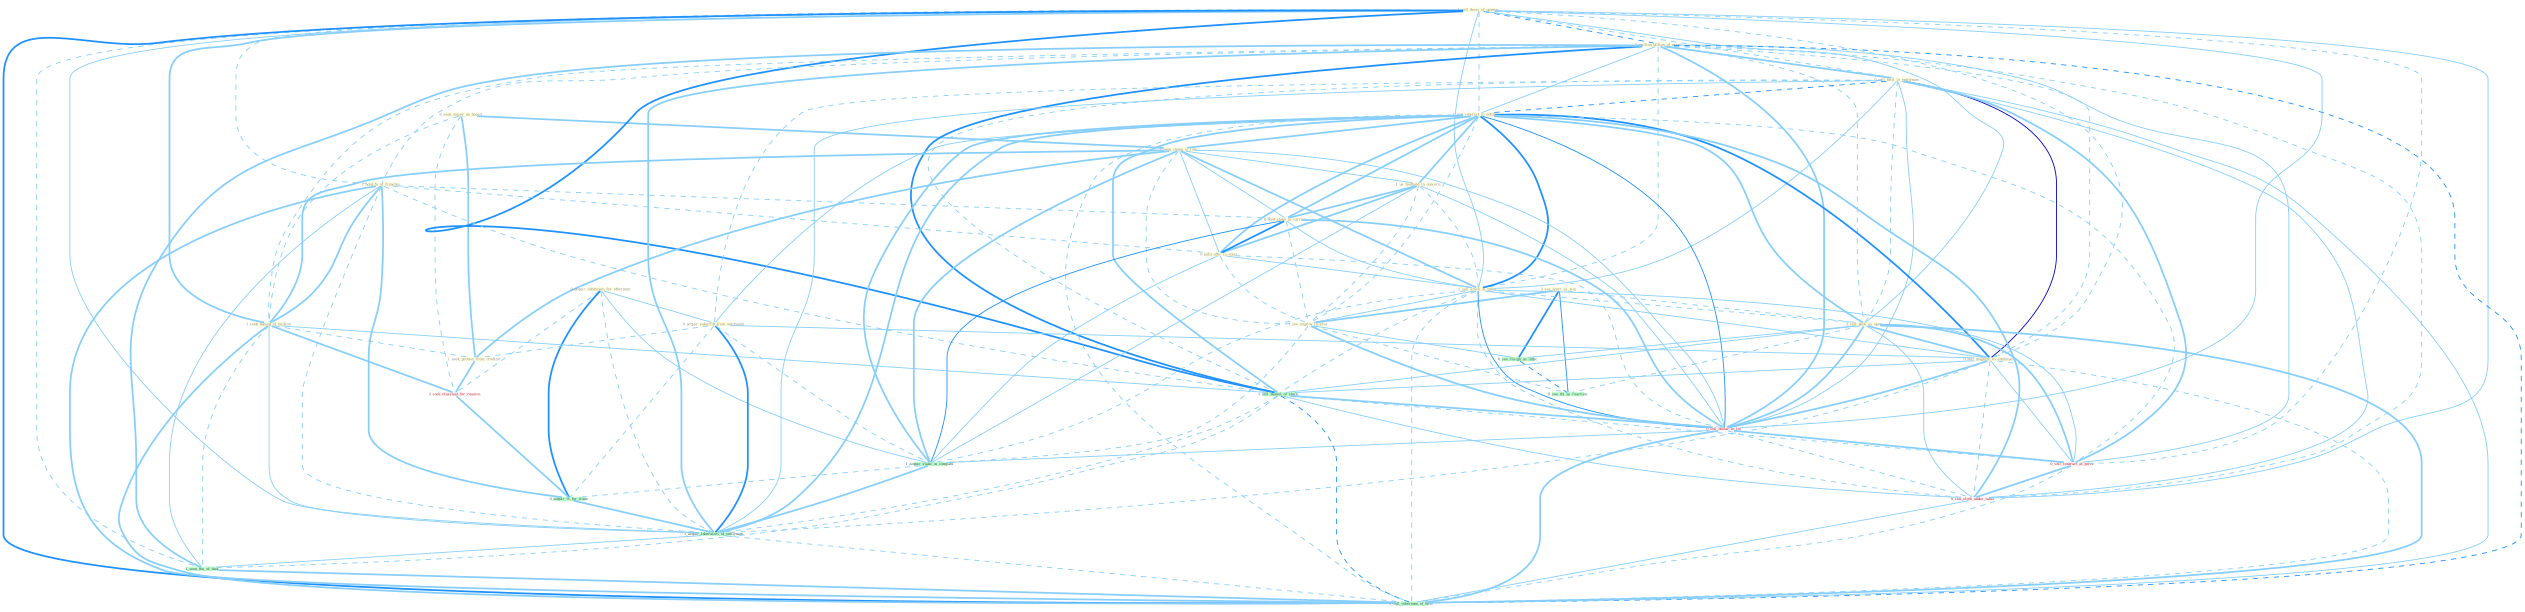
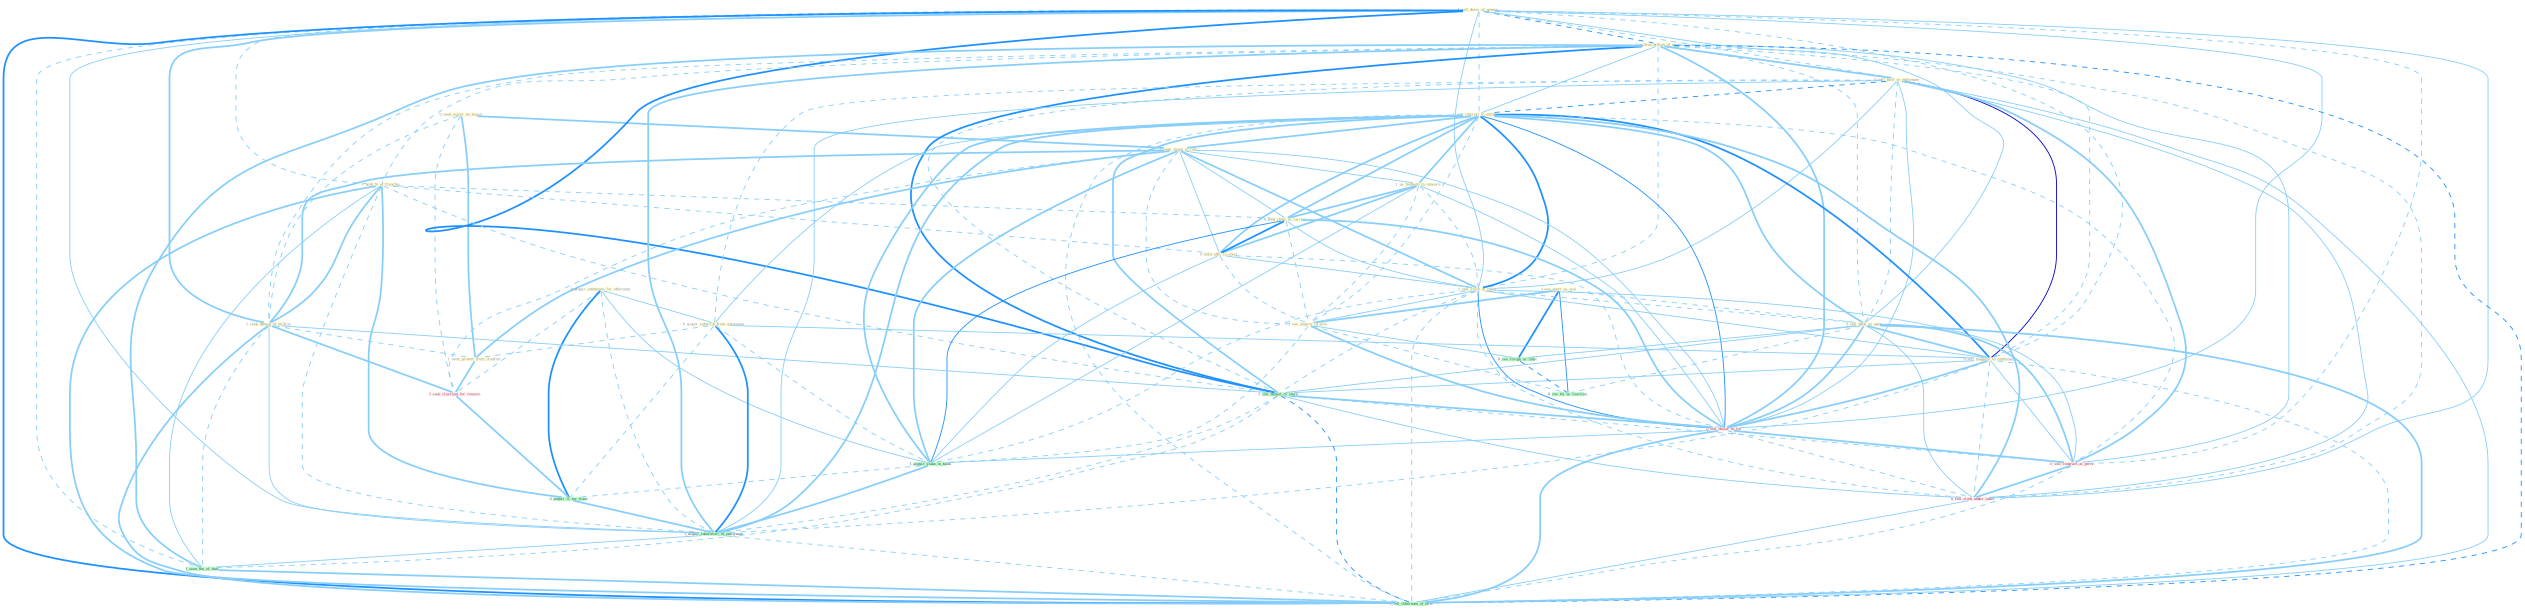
  graph {
    node [color="#ffffe0" fixedsize=true fontcolor="#8b7d6b" fontsize=4 shape=polygon style=filled]
    edge [color="#87cefa" style=dashed w=1]
    "0_see_sport_as_wai " [height=.06 width=.5]
    "0_seek_major_on_board " [height=.06 width=.5]
    "1_sell_decis_of_govern " [height=.06 width=.5]
    n4 [height=.06 label="1_million_billion_of_asset" width=.5]
    "0_sell_facil_to_entitynam " [height=.06 width=.5]
    "1_hold_%_of_franchis " [height=.06 width=.5]
    "1_sell_interest_in_entitynam " [height=.06 width=.5]
    "1_seek_chang_in_rule " [height=.06 width=.5]
    "0_acquir_entitynam_for_othernum " [height=.06 width=.5]
    "1_us_foothold_in_concern " [height=.06 width=.5]
    "0_hold_stake_in_carrier " [height=.06 width=.5]
    "0_hold_offic_in_elect " [height=.06 width=.5]
    "1_sell_stock_in_index " [height=.06 width=.5]
    "1_seek_damag_of_million " [height=.06 width=.5]
    "0_acquir_subscrib_from_entitynam " [height=.06 width=.5]
    "1_seek_protect_from_creditor " [height=.06 width=.5]
    n17 [height=.06 label="3_sell_bank_as_oper" width=.5]
    "1_see_improv_in_area " [height=.06 width=.5]
    "0_sell_magazin_to_entitynam " [height=.06 width=.5]
    "0_seek_classmat_for_reunion " [color="#fff0f5" fontcolor="#b22222" height=.06 width=.5]
    "0_sell_dollar_in_lot " [color="#fff0f5" fontcolor="#b22222" height=.06 width=.5]
    "0_sell_contract_at_price " [color="#fff0f5" fontcolor="#b22222" height=.06 width=.5]
    "0_sell_cloth_under_label " [color="#fff0f5" fontcolor="#b22222" height=.06 width=.5]
    "0_see_resign_as_indic " [color="#BDFCC9" fontcolor="#2f4f4f" height=.06 width=.5]
    "0_see_thi_as_reaction " [color="#BDFCC9" fontcolor="#2f4f4f" height=.06 width=.5]
    "1_sell_basket_of_stock " [color="#BDFCC9" fontcolor="#2f4f4f" height=.06 width=.5]
    "1_acquir_laboratori_of_entitynam " [color="#BDFCC9" fontcolor="#2f4f4f" height=.06 width=.5]
    "1_seen_the_of_that " [color="#BDFCC9" fontcolor="#2f4f4f" height=.06 width=.5]
    "1_sell_othernum_of_offic " [color="#BDFCC9" fontcolor="#2f4f4f" height=.06 width=.5]
    "0_acquir_%_for_franc " [color="#BDFCC9" fontcolor="#2f4f4f" height=.06 width=.5]
-   "1_acquir_stake_in_compani " [color="#BDFCC9" fontcolor="#2f4f4f" height=.06 width=.5]
+   "1_acquir_stake_in_compani " [color="#BDFCC9" fontcolor="#2f4f4f" height=.06 width=.5 label="1_acquir_stake_in_bank"]
    subgraph sub_1 {
      "0_see_sport_as_wai "
      "0_seek_major_on_board "
      "1_sell_decis_of_govern "
      n4
      "0_sell_facil_to_entitynam "
      "1_hold_%_of_franchis "
      "1_sell_interest_in_entitynam "
      "1_seek_chang_in_rule "
      "0_acquir_entitynam_for_othernum "
      "1_us_foothold_in_concern "
      "0_hold_stake_in_carrier "
      "0_hold_offic_in_elect "
      "1_sell_stock_in_index "
      "1_seek_damag_of_million "
      "0_acquir_subscrib_from_entitynam "
      "1_seek_protect_from_creditor "
      n17
      "1_see_improv_in_area "
      "0_sell_magazin_to_entitynam "
    }
    subgraph sub_2 {
      "0_seek_classmat_for_reunion "
      "0_sell_dollar_in_lot "
      "0_sell_contract_at_price "
      "0_sell_cloth_under_label "
    }
    "0_see_sport_as_wai " -- n17
    "0_see_sport_as_wai " -- "1_see_improv_in_area " [style=bold]
    "0_see_sport_as_wai " -- "0_see_resign_as_indic " [color="#1e90ff" style=bold w=2]
    "0_see_sport_as_wai " -- "0_see_thi_as_reaction " [color="#1e90ff" style=solid w=2]
    "0_seek_major_on_board " -- "1_seek_chang_in_rule " [style=bold]
    "0_seek_major_on_board " -- "1_seek_damag_of_million "
    "0_seek_major_on_board " -- "1_seek_protect_from_creditor " [style=bold]
    "0_seek_major_on_board " -- "0_seek_classmat_for_reunion "
    "1_sell_decis_of_govern " -- n4 [color="#1e90ff" w=2]
    "1_sell_decis_of_govern " -- "0_sell_facil_to_entitynam "
    "1_sell_decis_of_govern " -- "1_hold_%_of_franchis "
    "1_sell_decis_of_govern " -- "1_sell_interest_in_entitynam "
    "1_sell_decis_of_govern " -- "1_sell_stock_in_index " [style=solid]
    "1_sell_decis_of_govern " -- "1_seek_damag_of_million " [style=bold]
    "1_sell_decis_of_govern " -- n17 [style=solid]
    "1_sell_decis_of_govern " -- "0_sell_magazin_to_entitynam "
    "1_sell_decis_of_govern " -- "0_sell_dollar_in_lot " [style=solid]
    "1_sell_decis_of_govern " -- "0_sell_contract_at_price "
    "1_sell_decis_of_govern " -- "0_sell_cloth_under_label " [style=solid]
    "1_sell_decis_of_govern " -- "1_sell_basket_of_stock " [color="#1e90ff" style=bold w=2]
    "1_sell_decis_of_govern " -- "1_acquir_laboratori_of_entitynam " [style=solid]
    "1_sell_decis_of_govern " -- "1_seen_the_of_that "
    "1_sell_decis_of_govern " -- "1_sell_othernum_of_offic " [color="#1e90ff" style=bold w=2]
    n4 -- "0_sell_facil_to_entitynam " [style=bold]
    n4 -- "1_hold_%_of_franchis "
    n4 -- "1_sell_interest_in_entitynam " [style=solid]
    n4 -- "1_sell_stock_in_index "
    n4 -- "1_seek_damag_of_million "
    n4 -- n17
    n4 -- "0_sell_magazin_to_entitynam "
    n4 -- "0_sell_dollar_in_lot " [style=bold]
    n4 -- "0_sell_contract_at_price " [style=solid]
    n4 -- "0_sell_cloth_under_label "
    n4 -- "1_sell_basket_of_stock " [color="#1e90ff" style=bold w=2]
    n4 -- "1_acquir_laboratori_of_entitynam " [style=bold]
    n4 -- "1_seen_the_of_that " [style=bold]
    n4 -- "1_sell_othernum_of_offic " [color="#1e90ff" w=2]
    "0_sell_facil_to_entitynam " -- "1_sell_interest_in_entitynam " [color="#1e90ff" w=2]
    "0_sell_facil_to_entitynam " -- "1_sell_stock_in_index " [style=solid]
    "0_sell_facil_to_entitynam " -- "0_acquir_subscrib_from_entitynam "
    "0_sell_facil_to_entitynam " -- n17
    "0_sell_facil_to_entitynam " -- "0_sell_magazin_to_entitynam " [color="#0000cd" style=solid w=3]
    "0_sell_facil_to_entitynam " -- "0_sell_dollar_in_lot " [style=solid]
    "0_sell_facil_to_entitynam " -- "0_sell_contract_at_price " [style=bold]
    "0_sell_facil_to_entitynam " -- "0_sell_cloth_under_label " [style=solid]
    "0_sell_facil_to_entitynam " -- "1_sell_basket_of_stock "
    "0_sell_facil_to_entitynam " -- "1_acquir_laboratori_of_entitynam " [style=solid]
    "0_sell_facil_to_entitynam " -- "1_sell_othernum_of_offic " [style=solid]
    "1_hold_%_of_franchis " -- "0_hold_stake_in_carrier "
    "1_hold_%_of_franchis " -- "0_hold_offic_in_elect "
    "1_hold_%_of_franchis " -- "1_seek_damag_of_million " [style=bold]
    "1_hold_%_of_franchis " -- "1_sell_basket_of_stock "
    "1_hold_%_of_franchis " -- "1_acquir_laboratori_of_entitynam "
    "1_hold_%_of_franchis " -- "1_seen_the_of_that " [style=solid]
    "1_hold_%_of_franchis " -- "1_sell_othernum_of_offic " [style=bold]
    "1_hold_%_of_franchis " -- "0_acquir_%_for_franc " [style=bold]
    "1_sell_interest_in_entitynam " -- "1_seek_chang_in_rule " [style=bold]
    "1_sell_interest_in_entitynam " -- "1_us_foothold_in_concern " [style=bold]
    "1_sell_interest_in_entitynam " -- "0_hold_stake_in_carrier " [style=bold]
    "1_sell_interest_in_entitynam " -- "0_hold_offic_in_elect " [style=bold]
    "1_sell_interest_in_entitynam " -- "1_sell_stock_in_index " [color="#1e90ff" style=bold w=2]
    "1_sell_interest_in_entitynam " -- "0_acquir_subscrib_from_entitynam " [style=solid]
    "1_sell_interest_in_entitynam " -- n17 [style=bold]
    "1_sell_interest_in_entitynam " -- "1_see_improv_in_area "
    "1_sell_interest_in_entitynam " -- "0_sell_magazin_to_entitynam " [color="#1e90ff" style=bold w=2]
    "1_sell_interest_in_entitynam " -- "0_sell_dollar_in_lot " [color="#1e90ff" style=solid w=2]
    "1_sell_interest_in_entitynam " -- "0_sell_contract_at_price "
    "1_sell_interest_in_entitynam " -- "0_sell_cloth_under_label " [style=bold]
    "1_sell_interest_in_entitynam " -- "1_sell_basket_of_stock " [style=bold]
    "1_sell_interest_in_entitynam " -- "1_acquir_laboratori_of_entitynam " [style=bold]
    "1_sell_interest_in_entitynam " -- "1_sell_othernum_of_offic "
    "1_sell_interest_in_entitynam " -- "1_acquir_stake_in_compani " [style=bold]
    "1_seek_chang_in_rule " -- "1_us_foothold_in_concern " [style=solid]
    "1_seek_chang_in_rule " -- "0_hold_stake_in_carrier " [style=solid]
    "1_seek_chang_in_rule " -- "0_hold_offic_in_elect " [style=solid]
    "1_seek_chang_in_rule " -- "1_sell_stock_in_index " [style=bold]
    "1_seek_chang_in_rule " -- "1_seek_damag_of_million " [style=bold]
    "1_seek_chang_in_rule " -- "1_seek_protect_from_creditor " [style=bold]
    "1_seek_chang_in_rule " -- "1_see_improv_in_area "
+   "1_seek_chang_in_rule " -- "0_seek_classmat_for_reunion "
    "1_seek_chang_in_rule " -- "0_sell_dollar_in_lot " [style=solid]
    "1_seek_chang_in_rule " -- "1_acquir_stake_in_compani " [style=bold]
    "0_acquir_entitynam_for_othernum " -- "0_acquir_subscrib_from_entitynam " [style=solid]
    "0_acquir_entitynam_for_othernum " -- "0_seek_classmat_for_reunion "
    "0_acquir_entitynam_for_othernum " -- "1_acquir_laboratori_of_entitynam "
    "0_acquir_entitynam_for_othernum " -- "0_acquir_%_for_franc " [color="#1e90ff" style=bold w=2]
    "0_acquir_entitynam_for_othernum " -- "1_acquir_stake_in_compani " [style=solid]
    "1_us_foothold_in_concern " -- "0_hold_stake_in_carrier " [style=bold]
    "1_us_foothold_in_concern " -- "0_hold_offic_in_elect " [style=bold]
    "1_us_foothold_in_concern " -- "1_sell_stock_in_index "
    "1_us_foothold_in_concern " -- "1_see_improv_in_area "
    "1_us_foothold_in_concern " -- "0_sell_dollar_in_lot " [style=solid]
    "1_us_foothold_in_concern " -- "1_acquir_stake_in_compani " [style=solid]
    "0_hold_stake_in_carrier " -- "0_hold_offic_in_elect " [color="#1e90ff" style=bold w=2]
    "0_hold_stake_in_carrier " -- "1_sell_stock_in_index " [style=solid]
    "0_hold_stake_in_carrier " -- "1_see_improv_in_area "
    "0_hold_stake_in_carrier " -- "0_sell_dollar_in_lot " [style=bold]
    "0_hold_stake_in_carrier " -- "1_acquir_stake_in_compani " [color="#1e90ff" style=solid w=2]
    "0_hold_offic_in_elect " -- "1_sell_stock_in_index " [style=solid]
    "0_hold_offic_in_elect " -- "1_see_improv_in_area "
    "0_hold_offic_in_elect " -- "0_sell_dollar_in_lot "
    "0_hold_offic_in_elect " -- "1_acquir_stake_in_compani " [style=solid]
    "1_sell_stock_in_index " -- n17
    "1_sell_stock_in_index " -- "1_see_improv_in_area " [style=solid]
    "1_sell_stock_in_index " -- "0_sell_magazin_to_entitynam " [style=solid]
    "1_sell_stock_in_index " -- "0_sell_dollar_in_lot " [color="#1e90ff" style=solid w=2]
    "1_sell_stock_in_index " -- "0_sell_contract_at_price " [style=solid]
    "1_sell_stock_in_index " -- "0_sell_cloth_under_label "
    "1_sell_stock_in_index " -- "1_sell_basket_of_stock "
    "1_sell_stock_in_index " -- "1_sell_othernum_of_offic "
    "1_sell_stock_in_index " -- "1_acquir_stake_in_compani "
    "1_seek_damag_of_million " -- "1_seek_protect_from_creditor "
    "1_seek_damag_of_million " -- "0_seek_classmat_for_reunion " [style=bold]
    "1_seek_damag_of_million " -- "1_sell_basket_of_stock " [style=solid]
    "1_seek_damag_of_million " -- "1_acquir_laboratori_of_entitynam " [style=solid]
    "1_seek_damag_of_million " -- "1_seen_the_of_that "
    "1_seek_damag_of_million " -- "1_sell_othernum_of_offic " [style=bold]
    "0_acquir_subscrib_from_entitynam " -- "1_seek_protect_from_creditor "
    "0_acquir_subscrib_from_entitynam " -- "0_sell_magazin_to_entitynam " [style=solid]
    "0_acquir_subscrib_from_entitynam " -- "1_acquir_laboratori_of_entitynam " [color="#1e90ff" style=bold w=2]
    "0_acquir_subscrib_from_entitynam " -- "0_acquir_%_for_franc "
    "0_acquir_subscrib_from_entitynam " -- "1_acquir_stake_in_compani "
    "1_seek_protect_from_creditor " -- "0_seek_classmat_for_reunion " [style=bold]
    n17 -- "0_sell_magazin_to_entitynam " [style=bold]
    n17 -- "0_sell_dollar_in_lot " [style=bold]
    n17 -- "0_sell_contract_at_price " [style=bold]
    n17 -- "0_sell_cloth_under_label " [style=solid]
    n17 -- "0_see_resign_as_indic " [style=solid]
    n17 -- "0_see_thi_as_reaction "
    n17 -- "1_sell_basket_of_stock " [style=solid]
    n17 -- "1_sell_othernum_of_offic " [style=bold]
    "1_see_improv_in_area " -- "0_sell_dollar_in_lot " [style=bold]
    "1_see_improv_in_area " -- "0_see_resign_as_indic " [style=solid]
    "1_see_improv_in_area " -- "0_see_thi_as_reaction "
    "1_see_improv_in_area " -- "1_acquir_stake_in_compani "
    "0_sell_magazin_to_entitynam " -- "0_sell_dollar_in_lot " [style=bold]
    "0_sell_magazin_to_entitynam " -- "0_sell_contract_at_price " [style=solid]
    "0_sell_magazin_to_entitynam " -- "0_sell_cloth_under_label "
    "0_sell_magazin_to_entitynam " -- "1_sell_basket_of_stock " [style=solid]
    "0_sell_magazin_to_entitynam " -- "1_acquir_laboratori_of_entitynam "
    "0_sell_magazin_to_entitynam " -- "1_sell_othernum_of_offic "
    "0_seek_classmat_for_reunion " -- "0_acquir_%_for_franc " [style=bold]
    "0_sell_dollar_in_lot " -- "0_sell_contract_at_price " [style=bold]
    "0_sell_dollar_in_lot " -- "0_sell_cloth_under_label "
    "0_sell_dollar_in_lot " -- "1_sell_othernum_of_offic " [style=bold]
    "0_sell_dollar_in_lot " -- "1_acquir_stake_in_compani " [style=solid]
    "0_sell_contract_at_price " -- "0_sell_cloth_under_label " [style=bold]
    "0_sell_contract_at_price " -- "1_sell_othernum_of_offic "
    "0_sell_cloth_under_label " -- "1_sell_othernum_of_offic " [style=solid]
    "0_see_resign_as_indic " -- "0_see_thi_as_reaction " [color="#1e90ff" w=2]
    "1_sell_basket_of_stock " -- "0_sell_dollar_in_lot " [style=bold]
    "1_sell_basket_of_stock " -- "0_sell_contract_at_price "
    "1_sell_basket_of_stock " -- "0_sell_cloth_under_label " [style=solid]
    "1_sell_basket_of_stock " -- "1_acquir_laboratori_of_entitynam "
    "1_sell_basket_of_stock " -- "1_seen_the_of_that "
    "1_sell_basket_of_stock " -- "1_sell_othernum_of_offic " [color="#1e90ff" w=2]
    "1_acquir_laboratori_of_entitynam " -- "1_seen_the_of_that " [style=solid]
    "1_acquir_laboratori_of_entitynam " -- "1_sell_othernum_of_offic "
    "1_seen_the_of_that " -- "1_sell_othernum_of_offic " [style=bold]
    "0_acquir_%_for_franc " -- "1_acquir_laboratori_of_entitynam " [style=bold]
    "1_acquir_stake_in_compani " -- "1_acquir_laboratori_of_entitynam " [style=bold]
    "1_acquir_stake_in_compani " -- "0_acquir_%_for_franc "
  }
